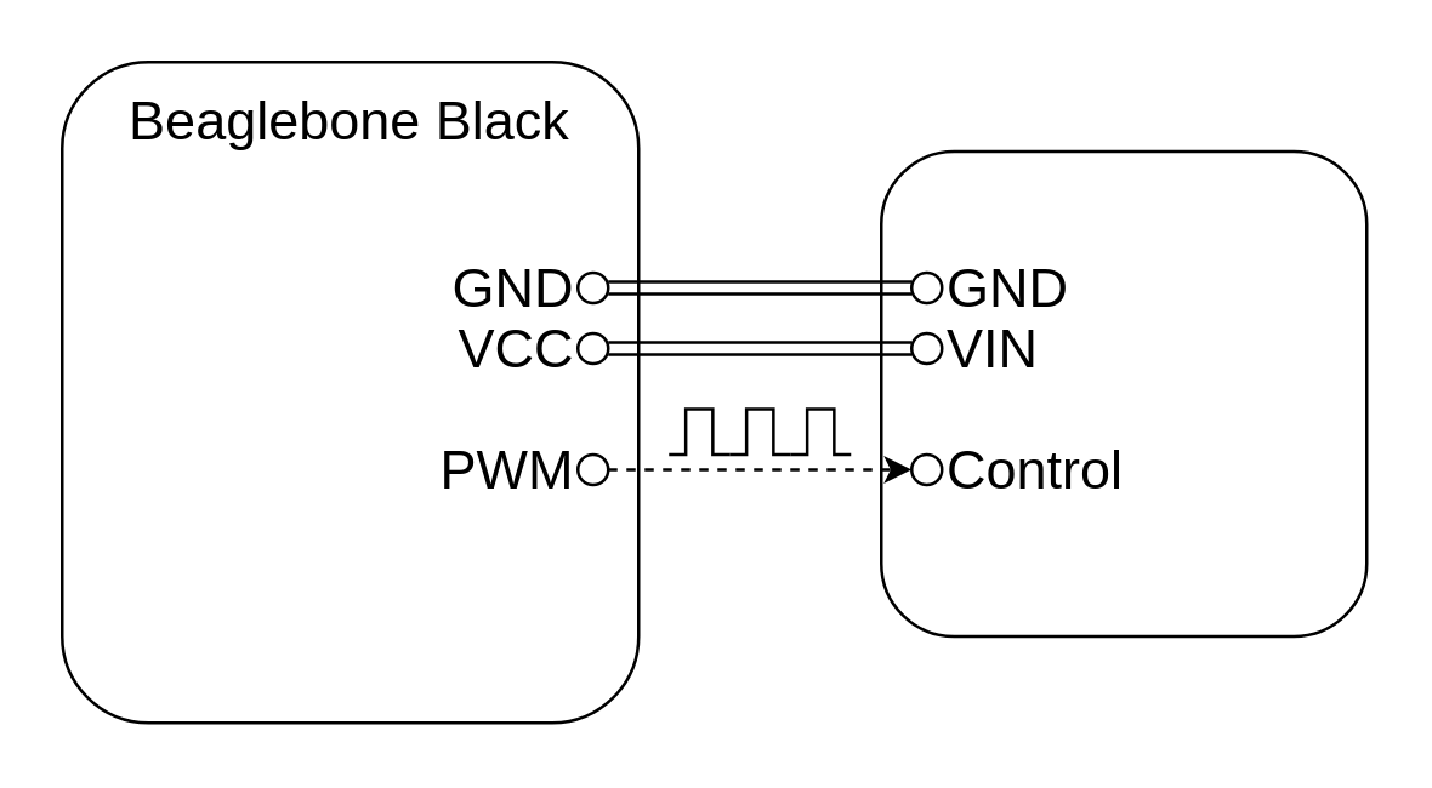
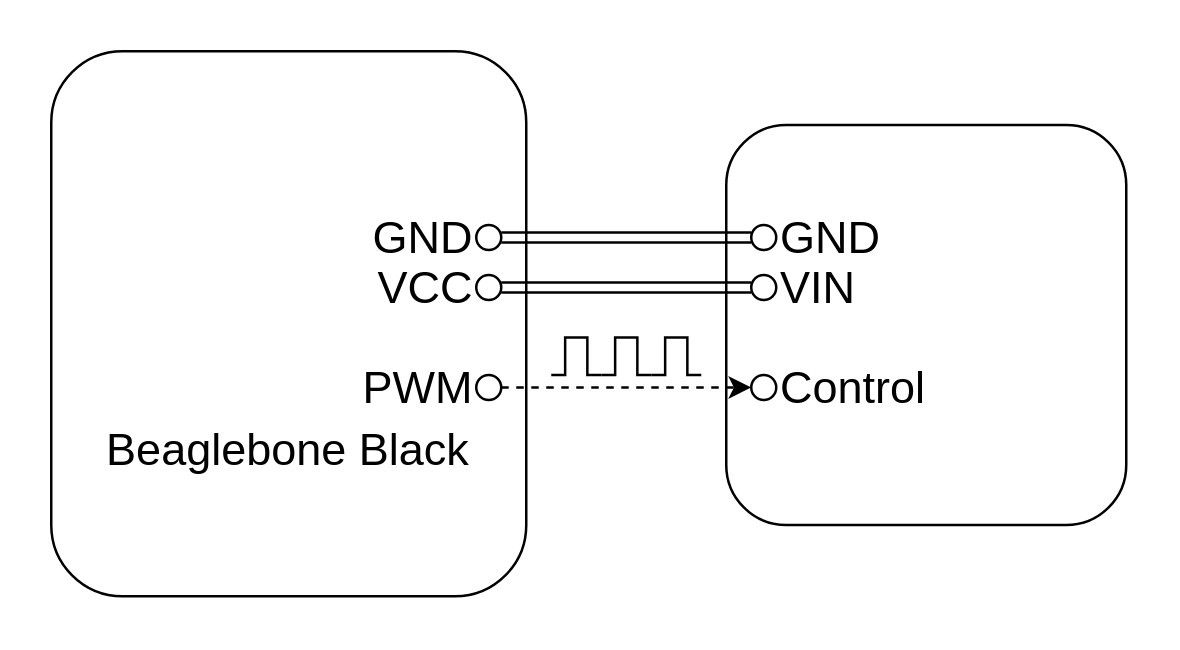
  <mxCell id="0" />
  <mxCell id="1" parent="0" />
  <mxCell id="2" value="" style="rounded=1;whiteSpace=wrap;html=1;" vertex="1" parent="1"><mxGeometry x="20" y="20" width="190" height="218" as="geometry" /></mxCell>
- <mxCell id="3" value="Beaglebone Black" style="text;html=1;strokeColor=none;fillColor=none;align=center;verticalAlign=middle;whiteSpace=wrap;rounded=0;fontSize=18;" vertex="1" parent="1"><mxGeometry x="40" y="29.5" width="150" height="20" as="geometry" /></mxCell>
+ <mxCell id="3" value="Beaglebone Black" style="text;html=1;strokeColor=none;fillColor=none;align=center;verticalAlign=middle;whiteSpace=wrap;rounded=0;fontSize=18;" vertex="1" parent="1"><mxGeometry x="40" y="169.5" width="150" height="20" as="geometry" /></mxCell>
  <mxCell id="4" value="GND" style="verticalLabelPosition=middle;shadow=0;dashed=0;align=right;fillColor=#ffffff;strokeColor=#000000;html=1;verticalAlign=middle;strokeWidth=1;shape=ellipse;fontSize=18;labelPosition=left;" vertex="1" parent="1"><mxGeometry x="190" y="89.5" width="10" height="10" as="geometry" /></mxCell>
  <mxCell id="5" value="VCC" style="verticalLabelPosition=middle;shadow=0;dashed=0;align=right;fillColor=#ffffff;strokeColor=#000000;html=1;verticalAlign=middle;strokeWidth=1;shape=ellipse;fontSize=18;labelPosition=left;" vertex="1" parent="1"><mxGeometry x="190" y="109.5" width="10" height="10" as="geometry" /></mxCell>
  <mxCell id="6" value="PWM" style="verticalLabelPosition=middle;shadow=0;dashed=0;align=right;fillColor=#ffffff;strokeColor=#000000;html=1;verticalAlign=middle;strokeWidth=1;shape=ellipse;fontSize=18;labelPosition=left;" vertex="1" parent="1"><mxGeometry x="190" y="149.5" width="10" height="10" as="geometry" /></mxCell>
  <mxCell id="7" value="" style="rounded=1;whiteSpace=wrap;html=1;fontSize=18;" vertex="1" parent="1"><mxGeometry x="290" y="49.5" width="160" height="160" as="geometry" /></mxCell>
  <mxCell id="8" value="GND" style="verticalLabelPosition=middle;shadow=0;dashed=0;align=left;fillColor=#ffffff;strokeColor=#000000;html=1;verticalAlign=middle;strokeWidth=1;shape=ellipse;fontSize=18;labelPosition=right;" vertex="1" parent="1"><mxGeometry x="300" y="89.5" width="10" height="10" as="geometry" /></mxCell>
  <mxCell id="9" value="VIN" style="verticalLabelPosition=middle;shadow=0;dashed=0;align=left;fillColor=#ffffff;strokeColor=#000000;html=1;verticalAlign=middle;strokeWidth=1;shape=ellipse;fontSize=18;labelPosition=right;" vertex="1" parent="1"><mxGeometry x="300" y="109.5" width="10" height="10" as="geometry" /></mxCell>
  <mxCell id="10" value="Control" style="verticalLabelPosition=middle;shadow=0;dashed=0;align=left;fillColor=#ffffff;strokeColor=#000000;html=1;verticalAlign=middle;strokeWidth=1;shape=ellipse;fontSize=18;labelPosition=right;" vertex="1" parent="1"><mxGeometry x="300" y="149.5" width="10" height="10" as="geometry" /></mxCell>
  <mxCell id="11" style="edgeStyle=orthogonalEdgeStyle;rounded=0;orthogonalLoop=1;jettySize=auto;html=1;exitX=1;exitY=0.5;exitDx=0;exitDy=0;entryX=0;entryY=0.5;entryDx=0;entryDy=0;shape=link;strokeWidth=1;" edge="1" parent="1" source="4" target="8"><mxGeometry relative="1" as="geometry" /></mxCell>
  <mxCell id="12" style="edgeStyle=orthogonalEdgeStyle;shape=link;rounded=0;orthogonalLoop=1;jettySize=auto;html=1;exitX=1;exitY=0.5;exitDx=0;exitDy=0;entryX=0;entryY=0.5;entryDx=0;entryDy=0;strokeWidth=1;" edge="1" parent="1" source="5" target="9"><mxGeometry relative="1" as="geometry" /></mxCell>
  <mxCell id="13" style="edgeStyle=orthogonalEdgeStyle;rounded=0;orthogonalLoop=1;jettySize=auto;html=1;exitX=1;exitY=0.5;exitDx=0;exitDy=0;entryX=0;entryY=0.5;entryDx=0;entryDy=0;strokeWidth=1;dashed=1;" edge="1" parent="1" source="6" target="10"><mxGeometry relative="1" as="geometry" /></mxCell>
  <mxCell id="14" value="" style="group" vertex="1" connectable="0" parent="1"><mxGeometry x="220" y="134.5" width="60" height="15" as="geometry" /></mxCell>
  <mxCell id="15" value="" style="pointerEvents=1;verticalLabelPosition=bottom;shadow=0;dashed=0;align=center;fillColor=#ffffff;html=1;verticalAlign=top;strokeWidth=1;shape=mxgraph.electrical.waveforms.pulse_1;fontSize=18;fontColor=none;" vertex="1" parent="14"><mxGeometry width="20" height="15" as="geometry" /></mxCell>
  <mxCell id="16" value="" style="pointerEvents=1;verticalLabelPosition=bottom;shadow=0;dashed=0;align=center;fillColor=#ffffff;html=1;verticalAlign=top;strokeWidth=1;shape=mxgraph.electrical.waveforms.pulse_1;fontSize=18;fontColor=none;" vertex="1" parent="14"><mxGeometry x="40" width="20" height="15" as="geometry" /></mxCell>
  <mxCell id="17" value="" style="pointerEvents=1;verticalLabelPosition=bottom;shadow=0;dashed=0;align=center;fillColor=#ffffff;html=1;verticalAlign=top;strokeWidth=1;shape=mxgraph.electrical.waveforms.pulse_1;fontSize=18;fontColor=none;" vertex="1" parent="14"><mxGeometry x="20" width="20" height="15" as="geometry" /></mxCell>
